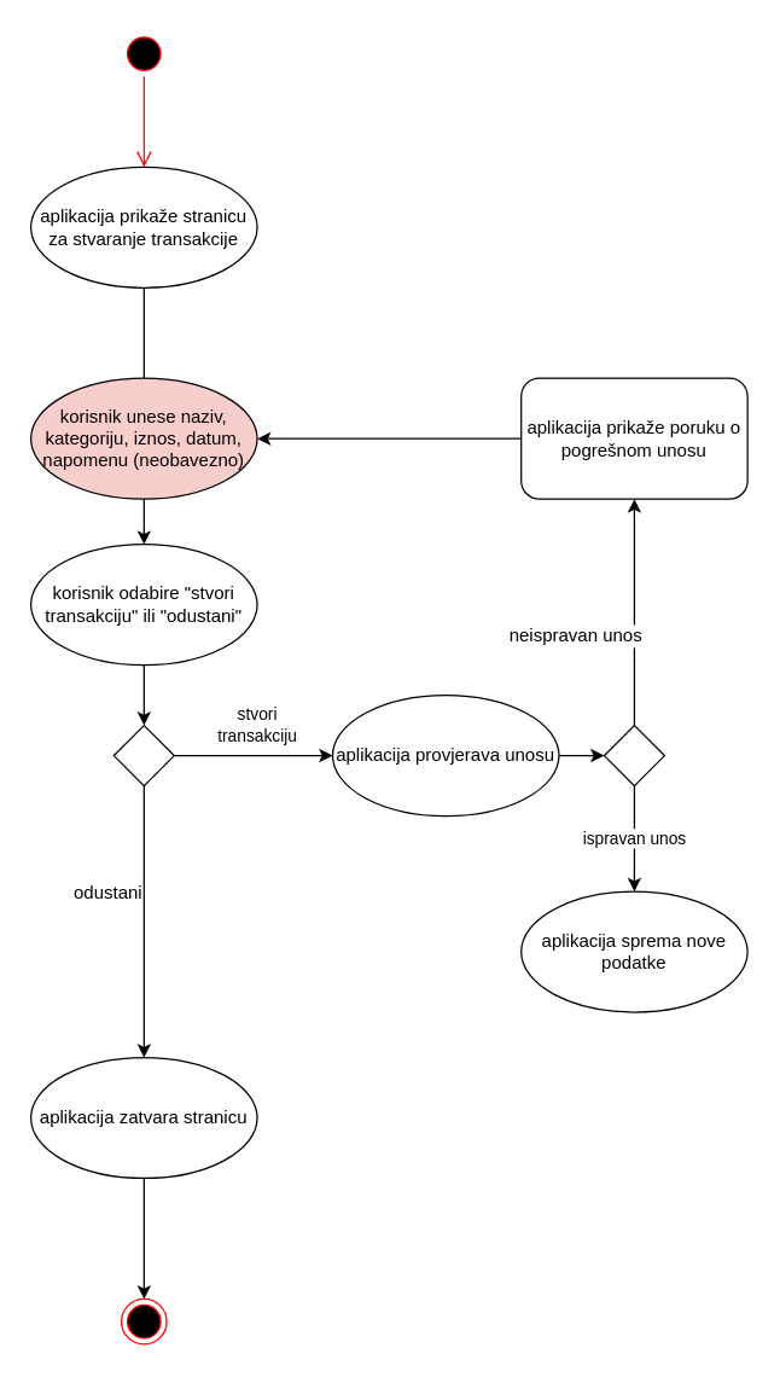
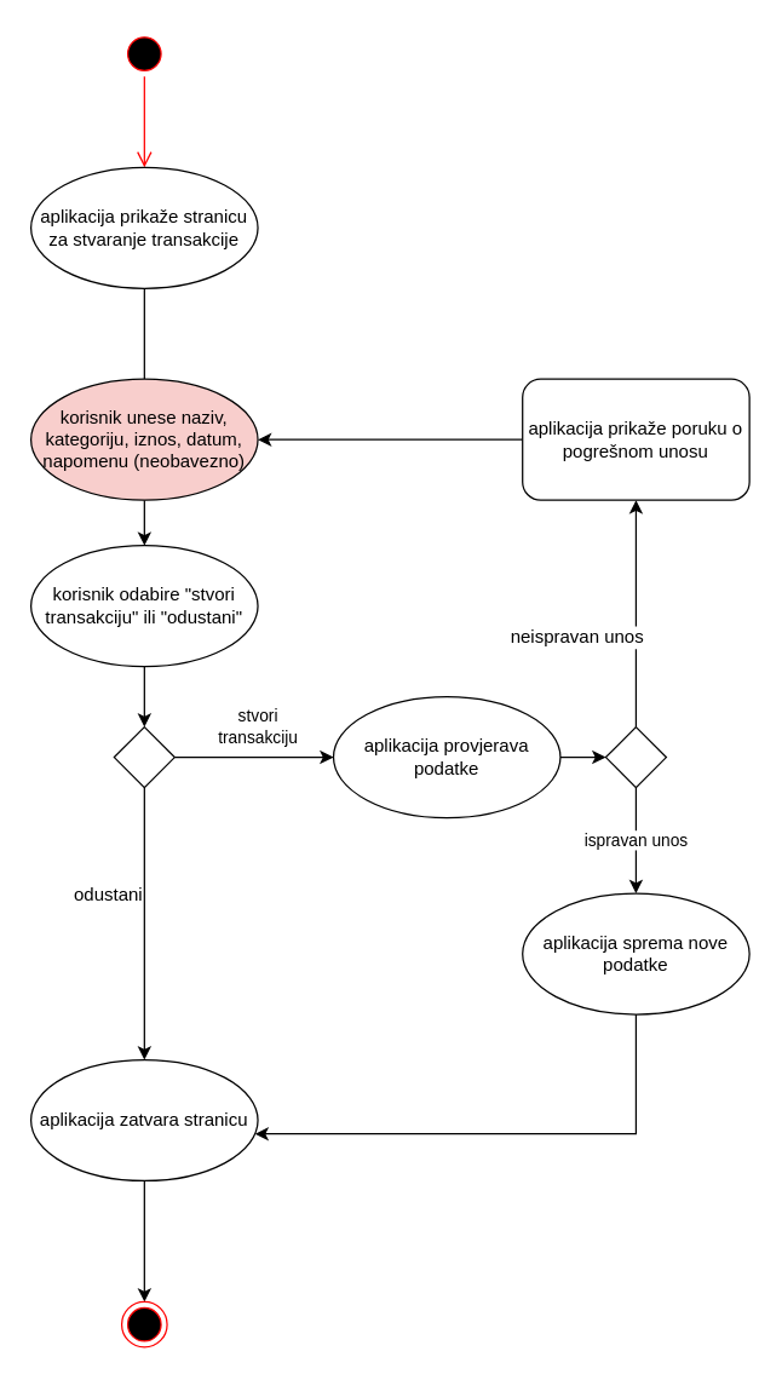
  <mxCell id="0" />
  <mxCell id="1" parent="0" />
  <mxCell id="2" value="" style="ellipse;html=1;shape=startState;fillColor=#000000;strokeColor=#ff0000;" parent="1" vertex="1"><mxGeometry x="80" y="20" width="30" height="30" as="geometry" /></mxCell>
  <mxCell id="3" value="" style="edgeStyle=orthogonalEdgeStyle;html=1;verticalAlign=bottom;endArrow=open;endSize=8;strokeColor=#ff0000;entryX=0.5;entryY=0;entryDx=0;entryDy=0;" parent="1" source="2" target="5" edge="1"><mxGeometry relative="1" as="geometry"><mxPoint x="95" y="110" as="targetPoint" /></mxGeometry></mxCell>
  <mxCell id="4" style="edgeStyle=orthogonalEdgeStyle;rounded=0;orthogonalLoop=1;jettySize=auto;html=1;entryX=0.5;entryY=0;entryDx=0;entryDy=0;endArrow=none;" parent="1" source="5" target="7" edge="1"><mxGeometry relative="1" as="geometry" /></mxCell>
  <mxCell id="5" value="aplikacija prikaže stranicu za stvaranje transakcije" style="ellipse;whiteSpace=wrap;html=1;" parent="1" vertex="1"><mxGeometry x="20" y="110" width="150" height="80" as="geometry" /></mxCell>
  <mxCell id="6" style="edgeStyle=orthogonalEdgeStyle;rounded=0;orthogonalLoop=1;jettySize=auto;html=1;exitX=0.5;exitY=1;exitDx=0;exitDy=0;" parent="1" source="7" target="9" edge="1"><mxGeometry relative="1" as="geometry" /></mxCell>
  <mxCell id="7" value="korisnik unese naziv, kategoriju, iznos, datum, napomenu (neobavezno)" style="ellipse;whiteSpace=wrap;html=1;fillColor=#f8cecc;" parent="1" vertex="1"><mxGeometry x="20" y="250" width="150" height="80" as="geometry" /></mxCell>
  <mxCell id="8" style="edgeStyle=orthogonalEdgeStyle;rounded=0;orthogonalLoop=1;jettySize=auto;html=1;exitX=0.5;exitY=1;exitDx=0;exitDy=0;" parent="1" source="9" target="13" edge="1"><mxGeometry relative="1" as="geometry" /></mxCell>
  <mxCell id="9" value="korisnik odabire &quot;stvori transakciju&quot; ili &quot;odustani&quot;" style="ellipse;whiteSpace=wrap;html=1;" parent="1" vertex="1"><mxGeometry x="20" y="360" width="150" height="80" as="geometry" /></mxCell>
  <mxCell id="10" style="edgeStyle=orthogonalEdgeStyle;rounded=0;orthogonalLoop=1;jettySize=auto;html=1;exitX=0.5;exitY=1;exitDx=0;exitDy=0;" parent="1" source="13" target="15" edge="1"><mxGeometry relative="1" as="geometry" /></mxCell>
  <mxCell id="11" value="odustani" style="text;html=1;align=center;verticalAlign=middle;resizable=0;points=[];;labelBackgroundColor=#ffffff;" parent="10" vertex="1" connectable="0"><mxGeometry x="-0.229" relative="1" as="geometry"><mxPoint x="-25" y="1" as="offset" /></mxGeometry></mxCell>
  <mxCell id="12" value="stvori &lt;br&gt;transakciju" style="edgeStyle=orthogonalEdgeStyle;rounded=0;orthogonalLoop=1;jettySize=auto;html=1;exitX=1;exitY=0.5;exitDx=0;exitDy=0;entryX=0;entryY=0.5;entryDx=0;entryDy=0;" parent="1" source="13" target="17" edge="1"><mxGeometry x="0.048" y="20" relative="1" as="geometry"><mxPoint as="offset" /></mxGeometry></mxCell>
  <mxCell id="13" value="" style="rhombus;whiteSpace=wrap;html=1;" parent="1" vertex="1"><mxGeometry x="75" y="480" width="40" height="40" as="geometry" /></mxCell>
  <mxCell id="14" style="edgeStyle=orthogonalEdgeStyle;rounded=0;orthogonalLoop=1;jettySize=auto;html=1;exitX=0.5;exitY=1;exitDx=0;exitDy=0;" parent="1" source="15" target="24" edge="1"><mxGeometry relative="1" as="geometry" /></mxCell>
  <mxCell id="15" value="aplikacija zatvara stranicu" style="ellipse;whiteSpace=wrap;html=1;" parent="1" vertex="1"><mxGeometry x="20" y="700" width="150" height="80" as="geometry" /></mxCell>
  <mxCell id="16" style="edgeStyle=orthogonalEdgeStyle;rounded=0;orthogonalLoop=1;jettySize=auto;html=1;exitX=1;exitY=0.5;exitDx=0;exitDy=0;entryX=0;entryY=0.5;entryDx=0;entryDy=0;" parent="1" source="17" target="21" edge="1"><mxGeometry relative="1" as="geometry" /></mxCell>
- <mxCell id="17" value="aplikacija provjerava unosu" style="ellipse;whiteSpace=wrap;html=1;" parent="1" vertex="1"><mxGeometry x="220" y="460" width="150" height="80" as="geometry" /></mxCell>
+ <mxCell id="17" value="aplikacija provjerava podatke" style="ellipse;whiteSpace=wrap;html=1;" parent="1" vertex="1"><mxGeometry x="220" y="460" width="150" height="80" as="geometry" /></mxCell>
  <mxCell id="18" value="ispravan unos" style="edgeStyle=orthogonalEdgeStyle;rounded=0;orthogonalLoop=1;jettySize=auto;html=1;exitX=0.5;exitY=1;exitDx=0;exitDy=0;entryX=0.5;entryY=0;entryDx=0;entryDy=0;" parent="1" source="21" target="23" edge="1"><mxGeometry relative="1" as="geometry"><mxPoint x="420" y="630" as="targetPoint" /></mxGeometry></mxCell>
  <mxCell id="19" style="edgeStyle=orthogonalEdgeStyle;rounded=0;orthogonalLoop=1;jettySize=auto;html=1;exitX=0.5;exitY=0;exitDx=0;exitDy=0;entryX=0.5;entryY=1;entryDx=0;entryDy=0;" parent="1" source="21" target="26" edge="1"><mxGeometry relative="1" as="geometry" /></mxCell>
  <mxCell id="20" value="neispravan unos" style="text;html=1;align=center;verticalAlign=middle;resizable=0;points=[];;labelBackgroundColor=#ffffff;" parent="19" vertex="1" connectable="0"><mxGeometry x="-0.203" y="-3" relative="1" as="geometry"><mxPoint x="-43" as="offset" /></mxGeometry></mxCell>
  <mxCell id="21" value="" style="rhombus;whiteSpace=wrap;html=1;" parent="1" vertex="1"><mxGeometry x="400" y="480" width="40" height="40" as="geometry" /></mxCell>
+ <mxCell id="22" style="edgeStyle=orthogonalEdgeStyle;rounded=0;orthogonalLoop=1;jettySize=auto;html=1;exitX=0.5;exitY=1;exitDx=0;exitDy=0;" parent="1" source="23" target="15" edge="1"><mxGeometry relative="1" as="geometry"><Array as="points"><mxPoint x="420" y="749" /></Array></mxGeometry></mxCell>
  <mxCell id="23" value="aplikacija sprema nove podatke" style="ellipse;whiteSpace=wrap;html=1;" parent="1" vertex="1"><mxGeometry x="345" y="590" width="150" height="80" as="geometry" /></mxCell>
  <mxCell id="24" value="" style="ellipse;html=1;shape=endState;fillColor=#000000;strokeColor=#ff0000;" parent="1" vertex="1"><mxGeometry x="80" y="860" width="30" height="30" as="geometry" /></mxCell>
  <mxCell id="25" style="edgeStyle=orthogonalEdgeStyle;rounded=0;orthogonalLoop=1;jettySize=auto;html=1;exitX=0;exitY=0.5;exitDx=0;exitDy=0;" edge="1" parent="1" source="26" target="7"><mxGeometry relative="1" as="geometry" /></mxCell>
  <mxCell id="26" value="aplikacija prikaže poruku o pogrešnom unosu" style="whiteSpace=wrap;html=1;rounded=1;" vertex="1" parent="1"><mxGeometry x="345" y="250" width="150" height="80" as="geometry" /></mxCell>
